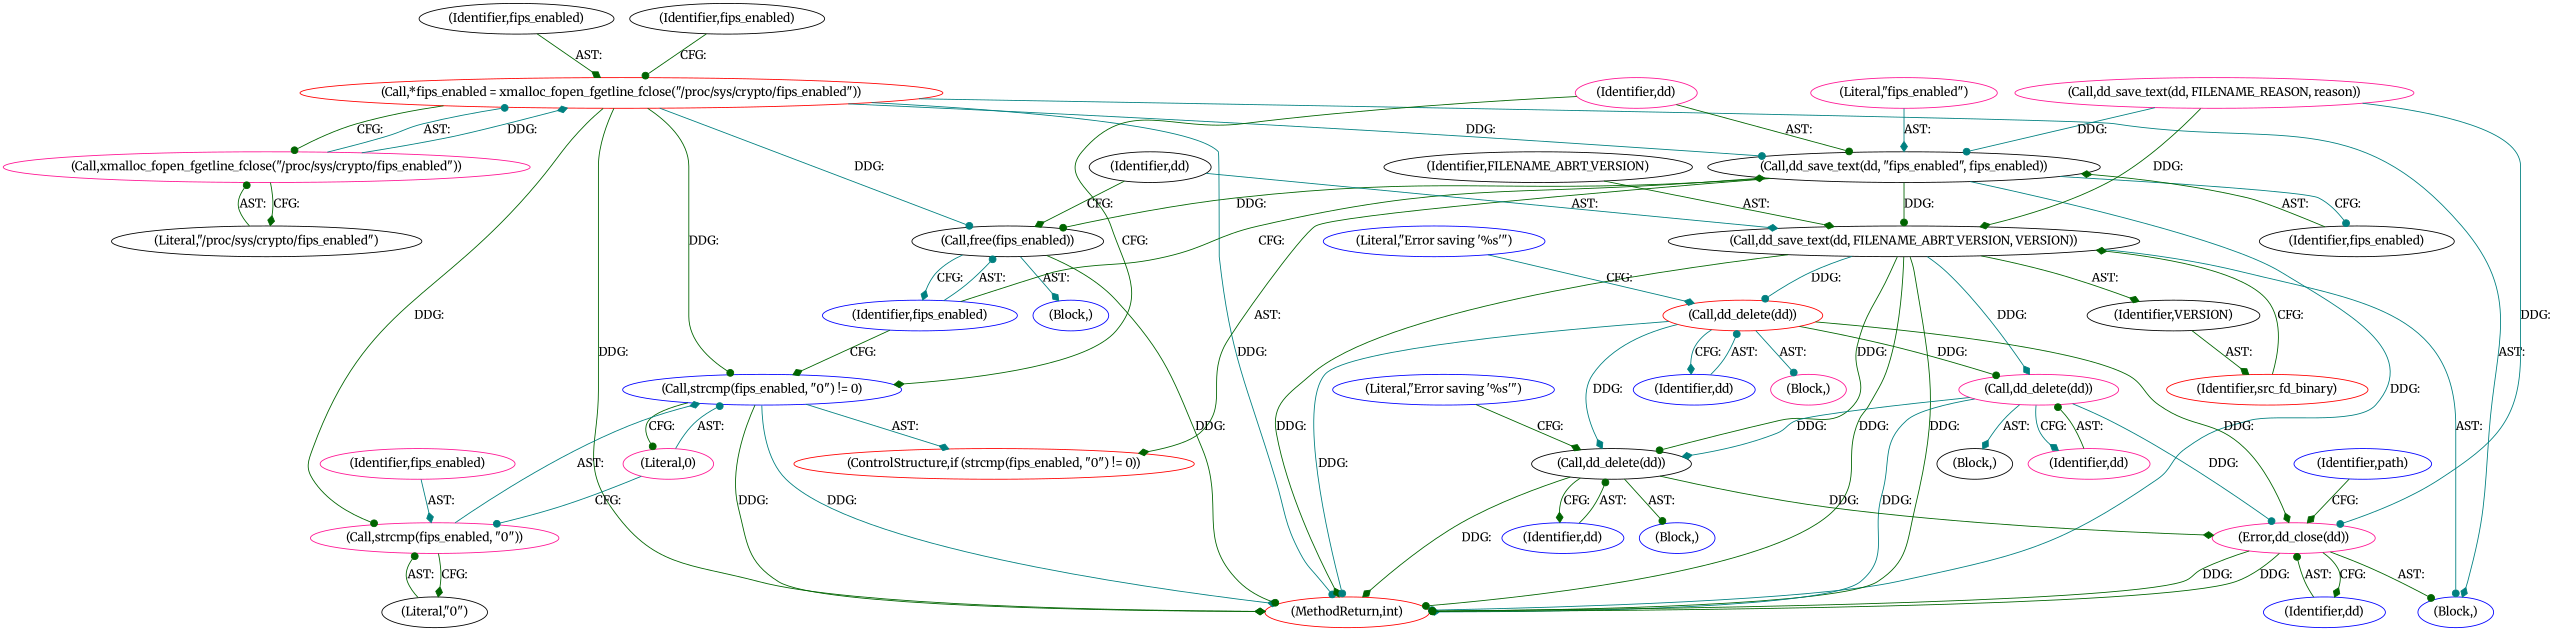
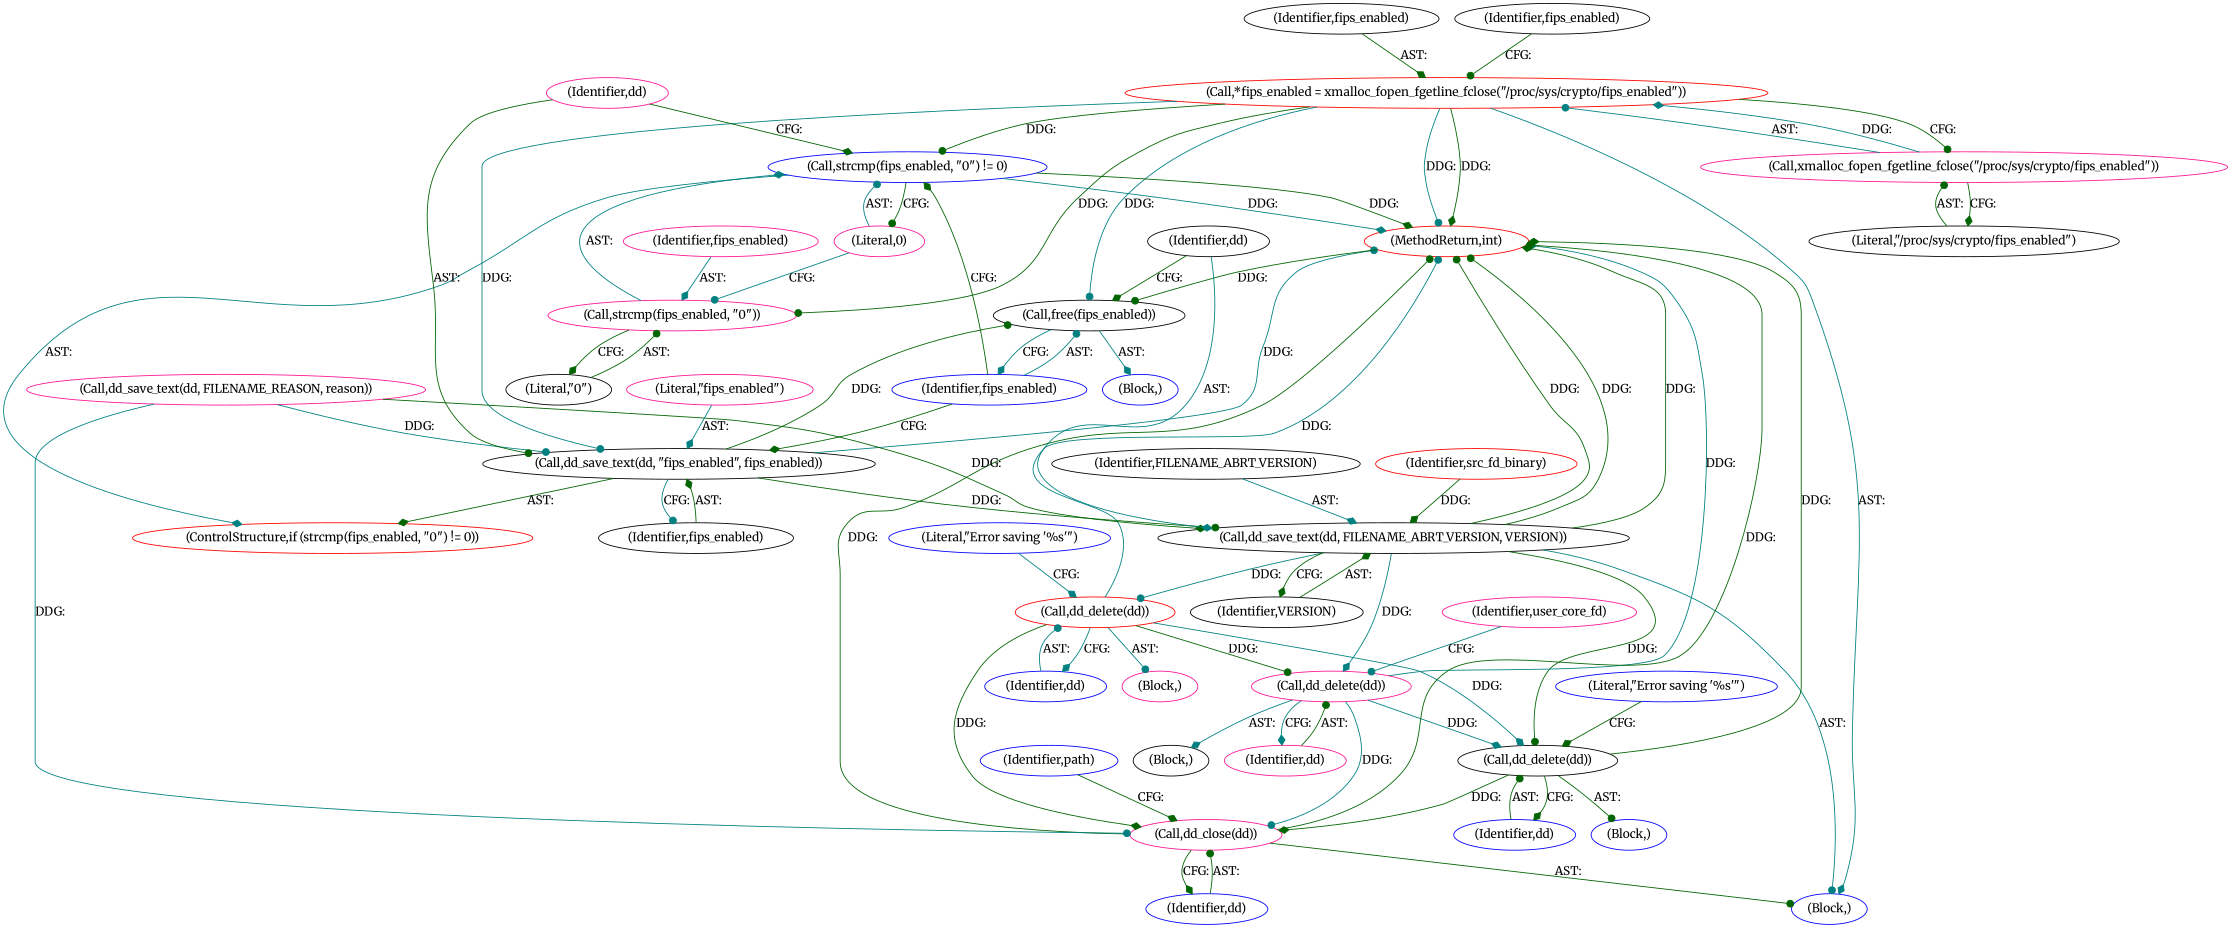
  digraph {
    fontname=Merriweather
    node [color=black fontname=Merriweather]
    edge [arrowhead=diamond color=darkgreen fontname=Merriweather]
    n1 [color=red label="(Call,*fips_enabled = xmalloc_fopen_fgetline_fclose(\"/proc/sys/crypto/fips_enabled\"))"]
    n2 [color=deeppink label="(Call,xmalloc_fopen_fgetline_fclose(\"/proc/sys/crypto/fips_enabled\"))"]
    n3 [color=blue label="(Call,strcmp(fips_enabled, \"0\") != 0)"]
    n4 [color=deeppink label="(Call,strcmp(fips_enabled, \"0\"))"]
    n5 [label="(Call,dd_save_text(dd, \"fips_enabled\", fips_enabled))"]
    n6 [label="(Call,free(fips_enabled))"]
    n7 [color=blue label="(Block,)"]
    n8 [color=red label="(MethodReturn,int)"]
    n9 [label="(Literal,\"/proc/sys/crypto/fips_enabled\")"]
    n10 [color=deeppink label="(Literal,0)"]
    n11 [color=red label="(ControlStructure,if (strcmp(fips_enabled, \"0\") != 0))"]
    n12 [label="(Literal,\"0\")"]
    n13 [label="(Call,dd_save_text(dd, FILENAME_ABRT_VERSION, VERSION))"]
    n14 [label="(Identifier,fips_enabled)"]
    n15 [color=blue label="(Block,)"]
    n16 [color=blue label="(Identifier,fips_enabled)"]
    n17 [color=red label="(Call,dd_delete(dd))"]
    n18 [color=deeppink label="(Call,dd_delete(dd))"]
    n19 [label="(Call,dd_delete(dd))"]
    n20 [label="(Identifier,VERSION)"]
-   n21 [color=deeppink label="(Error,dd_close(dd))"]
+   n21 [color=deeppink label="(Call,dd_close(dd))"]
    n22 [color=deeppink label="(Block,)"]
    n23 [color=blue label="(Identifier,dd)"]
    n24 [label="(Block,)"]
    n25 [color=deeppink label="(Identifier,dd)"]
    n26 [color=blue label="(Identifier,dd)"]
    n27 [color=blue label="(Block,)"]
    n28 [color=blue label="(Identifier,dd)"]
    n29 [color=blue label="(Literal,\"Error saving '%s'\")"]
    n30 [color=blue label="(Literal,\"Error saving '%s'\")"]
    n31 [label="(Identifier,fips_enabled)"]
    n32 [color=deeppink label="(Identifier,fips_enabled)"]
    n33 [color=deeppink label="(Call,dd_save_text(dd, FILENAME_REASON, reason))"]
    n34 [color=blue label="(Identifier,path)"]
    n35 [label="(Identifier,fips_enabled)"]
    n36 [color=deeppink label="(Identifier,dd)"]
    n37 [label="(Identifier,FILENAME_ABRT_VERSION)"]
    n38 [color=red label="(Identifier,src_fd_binary)"]
    n39 [label="(Identifier,dd)"]
+   n40 [color=deeppink label="(Identifier,user_core_fd)"]
    n41 [color=deeppink label="(Literal,\"fips_enabled\")"]
    n1 -> n2 [arrowhead=dot label="CFG: "]
    n1 -> n3 [arrowhead=dot label="DDG: "]
    n1 -> n4 [arrowhead=dot label="DDG: "]
    n1 -> n5 [arrowhead=dot color=teal label="DDG: "]
    n1 -> n6 [arrowhead=dot color=teal label="DDG: "]
    n1 -> n7 [color=teal label="AST: "]
    n1 -> n8 [arrowhead=dot color=teal label="DDG: "]
    n1 -> n8 [label="DDG: "]
    n2 -> n1 [arrowhead=dot color=teal label="AST: "]
    n2 -> n1 [color=teal label="DDG: "]
    n2 -> n9 [label="CFG: "]
    n3 -> n8 [label="DDG: "]
    n3 -> n8 [color=teal label="DDG: "]
    n3 -> n10 [arrowhead=dot label="CFG: "]
    n3 -> n11 [color=teal label="AST: "]
    n4 -> n3 [color=teal label="AST: "]
    n4 -> n12 [label="CFG: "]
    n5 -> n6 [arrowhead=dot label="DDG: "]
    n5 -> n8 [arrowhead=dot color=teal label="DDG: "]
    n5 -> n11 [label="AST: "]
    n5 -> n13 [arrowhead=dot label="DDG: "]
    n5 -> n14 [arrowhead=dot color=teal label="CFG: "]
-   n6 -> n8 [arrowhead=dot label="DDG: "]
+   n8 -> n6 [arrowhead=dot label="DDG: "]
    n6 -> n15 [color=teal label="AST: "]
    n6 -> n16 [color=teal label="CFG: "]
    n9 -> n2 [arrowhead=dot label="AST: "]
    n10 -> n3 [arrowhead=dot color=teal label="AST: "]
    n10 -> n4 [arrowhead=dot color=teal label="CFG: "]
    n12 -> n4 [arrowhead=dot label="AST: "]
    n13 -> n7 [arrowhead=dot color=teal label="AST: "]
    n13 -> n8 [label="DDG: "]
    n13 -> n8 [arrowhead=dot label="DDG: "]
    n13 -> n8 [arrowhead=dot label="DDG: "]
    n13 -> n17 [arrowhead=dot color=teal label="DDG: "]
    n13 -> n18 [color=teal label="DDG: "]
    n13 -> n19 [arrowhead=dot label="DDG: "]
-   n13 -> n20 [label="AST: "]
+   n13 -> n20 [label="CFG: "]
    n14 -> n5 [label="AST: "]
    n16 -> n3 [label="CFG: "]
    n16 -> n5 [label="CFG: "]
    n16 -> n6 [arrowhead=dot color=teal label="AST: "]
    n17 -> n8 [arrowhead=dot color=teal label="DDG: "]
    n17 -> n18 [arrowhead=dot label="DDG: "]
    n17 -> n19 [color=teal label="DDG: "]
    n17 -> n21 [label="DDG: "]
    n17 -> n22 [arrowhead=dot color=teal label="AST: "]
    n17 -> n23 [color=teal label="CFG: "]
    n18 -> n8 [color=teal label="DDG: "]
    n18 -> n19 [color=teal label="DDG: "]
    n18 -> n21 [arrowhead=dot color=teal label="DDG: "]
    n18 -> n24 [color=teal label="AST: "]
    n18 -> n25 [color=teal label="CFG: "]
    n19 -> n8 [label="DDG: "]
    n19 -> n21 [label="DDG: "]
    n19 -> n26 [label="CFG: "]
    n19 -> n27 [arrowhead=dot label="AST: "]
-   n20 -> n38 [label="AST: "]
+   n20 -> n13 [label="AST: "]
    n21 -> n7 [arrowhead=dot label="AST: "]
    n21 -> n8 [arrowhead=dot label="DDG: "]
    n21 -> n8 [arrowhead=dot label="DDG: "]
    n21 -> n28 [label="CFG: "]
    n23 -> n17 [arrowhead=dot color=teal label="AST: "]
    n25 -> n18 [arrowhead=dot label="AST: "]
    n26 -> n19 [arrowhead=dot label="AST: "]
    n28 -> n21 [arrowhead=dot label="AST: "]
    n29 -> n19 [label="CFG: "]
    n30 -> n17 [color=teal label="CFG: "]
    n31 -> n1 [label="AST: "]
    n32 -> n4 [color=teal label="AST: "]
    n33 -> n5 [arrowhead=dot color=teal label="DDG: "]
    n33 -> n13 [label="DDG: "]
    n33 -> n21 [arrowhead=dot color=teal label="DDG: "]
    n34 -> n21 [label="CFG: "]
    n35 -> n1 [arrowhead=dot label="CFG: "]
    n36 -> n3 [label="CFG: "]
    n36 -> n5 [arrowhead=dot label="AST: "]
-   n37 -> n13 [label="AST: "]
-   n38 -> n13 [label="CFG: "]
+   n37 -> n13 [color=teal label="AST: "]
+   n38 -> n13 [label="DDG: "]
    n39 -> n6 [label="CFG: "]
    n39 -> n13 [color=teal label="AST: "]
+   n40 -> n18 [arrowhead=dot color=teal label="CFG: "]
    n41 -> n5 [color=teal label="AST: "]
  }
